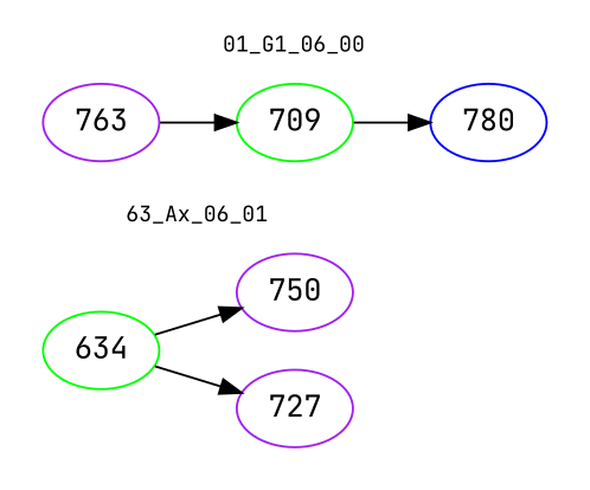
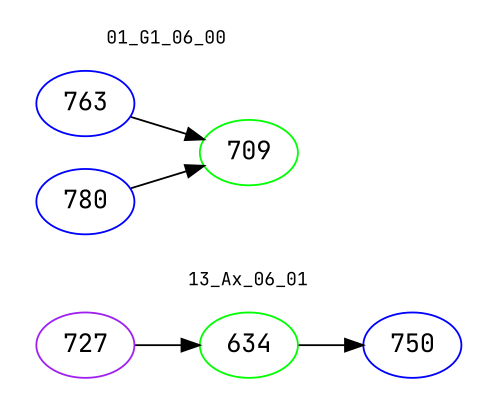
  digraph {
    fontname="JetBrains Mono"
    rankdir=LR
    node [color=purple fontname="JetBrains Mono"]
    edge [color=black fontname="JetBrains Mono"]
    n1 [label=727]
    n2 [color=green label=634]
-   n3 [label=750]
-   n4 [label=763]
+   n3 [color=blue label=750]
+   n4 [color=blue label=763]
    n5 [color=green label=709]
    n6 [color=blue label=780]
    subgraph cluster_1 {
      color=white
      fontsize=10
-     label="63_Ax_06_01"
+     label="13_Ax_06_01"
      n1
      n2
      n3
    }
    subgraph cluster_2 {
      color=white
      fontsize=10
      label="01_G1_06_00"
      n4
      n5
      n6
    }
-   n2 -> n1
+   n1 -> n2
    n2 -> n3
    n4 -> n5
-   n5 -> n6
+   n6 -> n5
  }
